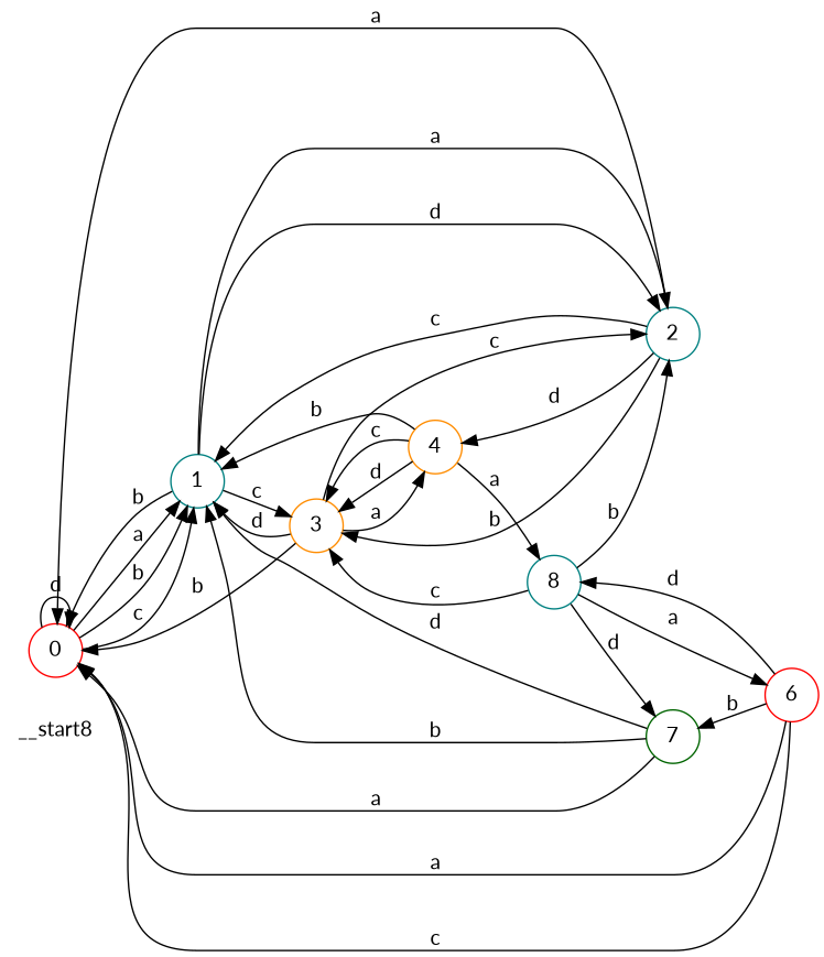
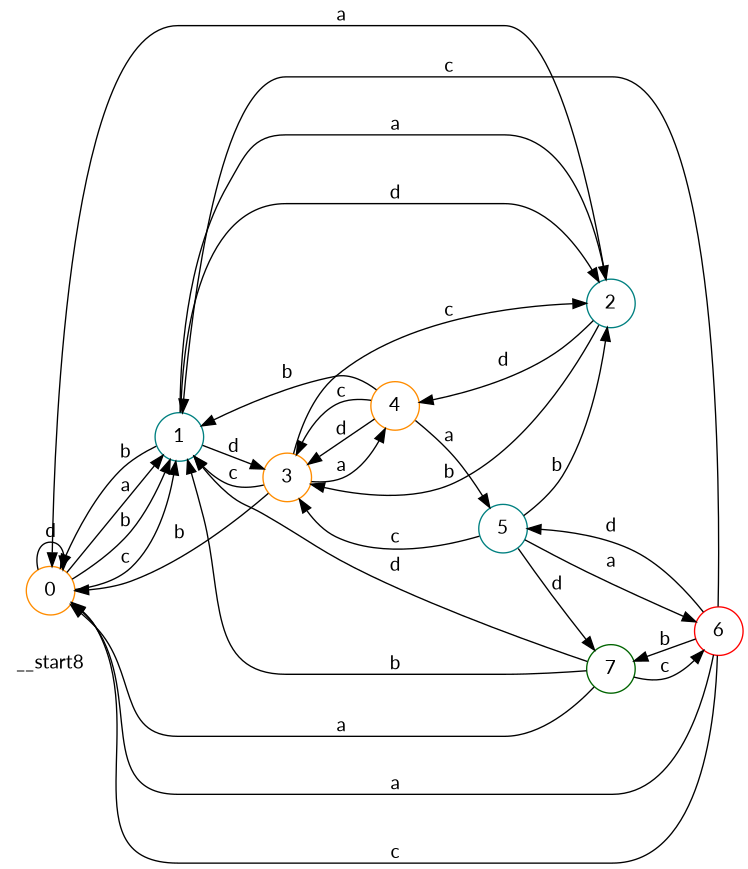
  digraph {
    fontname=Lato
    rankdir=LR
    node [color=teal fontname=Lato shape=circle fillcolor=white style="rounded,filled"]
    edge [fontname=Lato]
    n1 [color=darkgreen label=__start8 shape=none fillcolor="" style=""]
-   n2 [color=red label=0]
+   n2 [color=darkorange label=0]
    n3 [label=1]
    n4 [label=2]
    n5 [color=darkorange label=3 style=filled]
    n6 [color=darkorange label=4]
-   n7 [label=8 style=filled]
+   n7 [label=5 style=filled]
    n8 [color=red label=6]
    n9 [color=darkgreen label=7 style=filled]
    n2 -> n2 [label=d]
    n2 -> n3 [label=a]
    n2 -> n3 [label=b]
    n2 -> n3 [label=c]
    n3 -> n2 [label=b]
    n3 -> n4 [label=a]
    n3 -> n4 [label=d]
-   n3 -> n5 [label=c]
+   n3 -> n5 [label=d]
    n4 -> n2 [label=a]
-   n4 -> n3 [label=c]
+   n8 -> n3 [label=c]
    n4 -> n5 [label=b]
    n4 -> n6 [label=d]
    n5 -> n2 [label=b]
-   n5 -> n3 [label=d]
+   n5 -> n3 [label=c]
    n5 -> n4 [label=c]
    n5 -> n6 [label=a]
    n6 -> n3 [label=b]
    n6 -> n5 [label=c]
    n6 -> n5 [label=d]
    n6 -> n7 [label=a]
    n7 -> n4 [label=b]
    n7 -> n5 [label=c]
    n7 -> n8 [label=a]
    n7 -> n9 [label=d]
    n8 -> n2 [label=a]
    n8 -> n2 [label=c]
    n8 -> n7 [label=d]
    n8 -> n9 [label=b]
    n9 -> n2 [label=a]
    n9 -> n3 [label=b]
    n9 -> n3 [label=d]
+   n9 -> n8 [label=c]
  }
